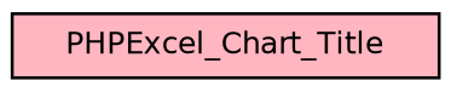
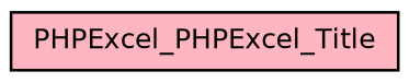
  digraph {
    rankdir=LR
-   n1 [color=black fillcolor=lightpink fontname=Helvetica fontsize=10 height=0.2 label=PHPExcel_Chart_Title shape=record style=filled width=0.4]
+   n1 [color=black fillcolor=lightpink fontname=Helvetica fontsize=10 height=0.2 label=PHPExcel_PHPExcel_Title shape=record style=filled width=0.4]
  }
